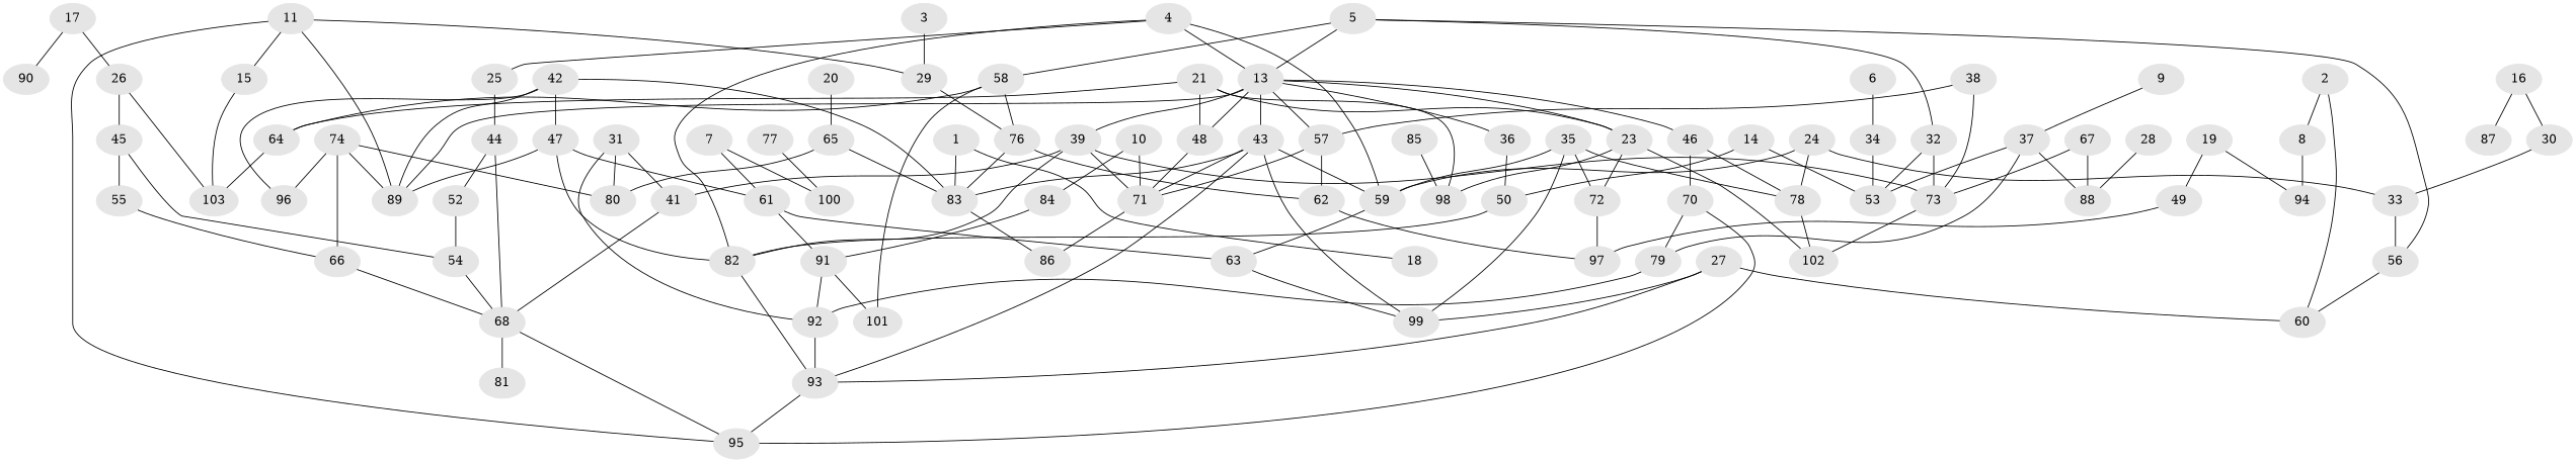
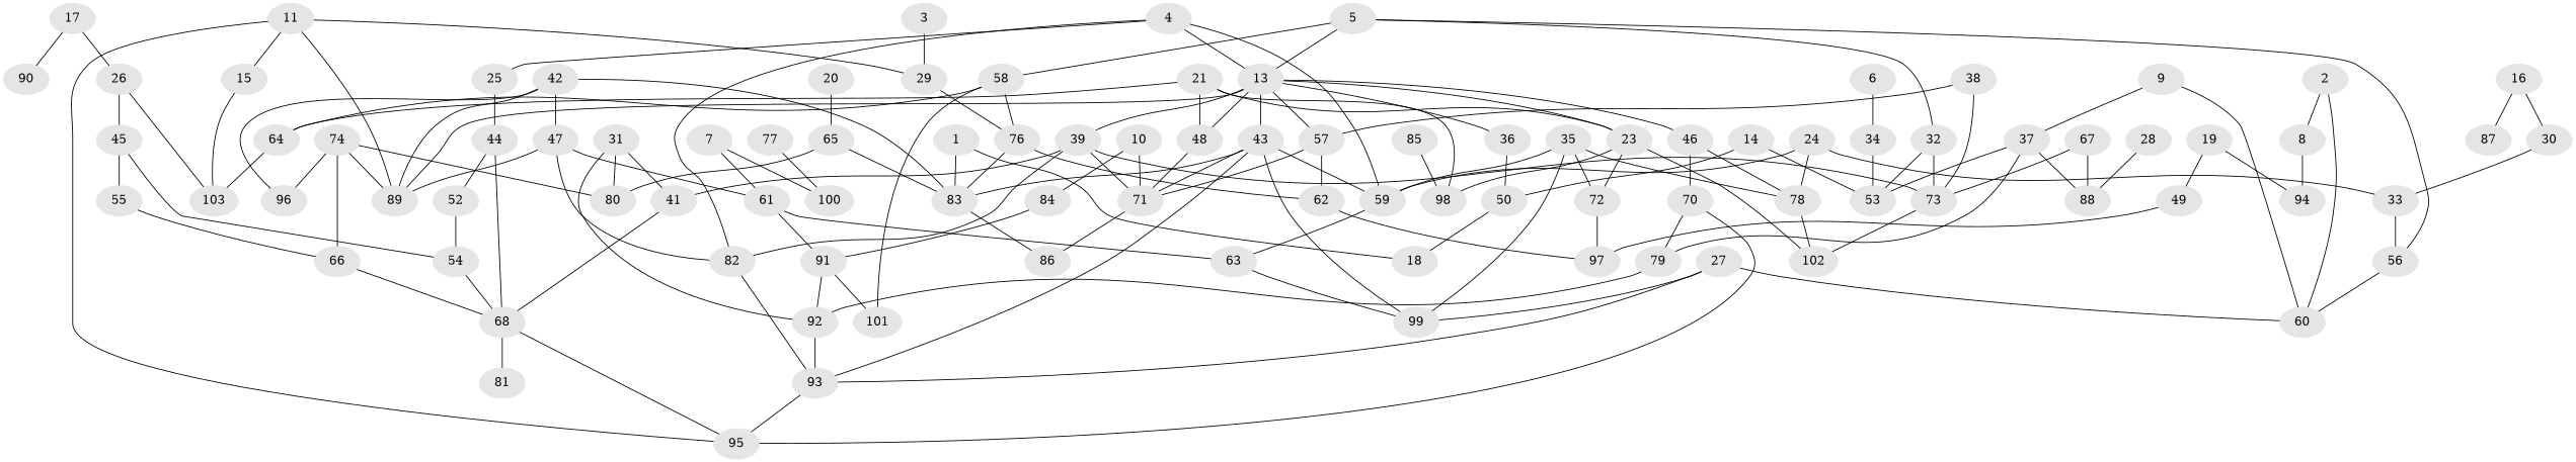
  graph {
    node [color=gray90 style=filled]
    edge [weight=1.0]
    1
    18
    83
    86
    2
    8
    60
    94
    3
    29
    76
    4
    13
    25
    59
    82
    89
    23
    36
    39
    43
    46
    48
    57
    44
    63
    93
    5
    32
    56
    58
    n32 [label=53]
    73
    64
    101
    6
    34
    7
    61
    100
    91
    9
    37
    88
    79
    10
    71
    84
    11
    15
    95
    103
    98
    72
    102
    50
    41
    99
    78
    70
    62
    14
    97
    16
    30
    87
    33
    17
    26
    90
    45
    19
    49
    20
    65
    80
    66
    68
    21
    24
    52
    54
    55
    27
    28
    31
    92
    35
    38
    81
    42
    47
    96
    67
    74
    77
    85
    1 -- 18
    1 -- 83
    83 -- 86
    2 -- 8
    2 -- 60
    8 -- 94
    3 -- 29
    29 -- 76
    76 -- 83
    76 -- 62
    4 -- 13
    4 -- 25
    4 -- 59
    4 -- 82
    13 -- 89
    13 -- 23
    13 -- 36
    13 -- 39 [weight=2.0]
    13 -- 43
    13 -- 46
    13 -- 48
    13 -- 57
    25 -- 44
    59 -- 63
    82 -- 93
    23 -- 98
    23 -- 72
    23 -- 102
    36 -- 50
    39 -- 82
    39 -- 73
    39 -- 71
    39 -- 41
    43 -- 83
    43 -- 59
    43 -- 93
    43 -- 71
    43 -- 99
    46 -- 78
    46 -- 70
    48 -- 71
    57 -- 71
    57 -- 62
    44 -- 68
    44 -- 52
    63 -- 99
    93 -- 95
    5 -- 13
    5 -- 32
    5 -- 56
    5 -- 58
    32 -- n32
    32 -- 73
    56 -- 60
    58 -- 76
    58 -- 64
    58 -- 101
    73 -- 102
    64 -- 103
    6 -- 34
    34 -- n32
    7 -- 61
    7 -- 100
    61 -- 63
    61 -- 91
    91 -- 101
    91 -- 92
+   9 -- 60
    9 -- 37
    37 -- n32
    37 -- 88
    37 -- 79
    79 -- 92
    10 -- 71
    10 -- 84
    71 -- 86
    84 -- 91
    11 -- 29
    11 -- 89
    11 -- 15
    11 -- 95
    15 -- 103
    72 -- 97
-   50 -- 82
+   50 -- 18
    41 -- 68
    78 -- 102
    70 -- 79
    70 -- 95
    62 -- 97
    14 -- n32
    14 -- 50
    16 -- 30
    16 -- 87
    30 -- 33
    33 -- 56
    17 -- 26
    17 -- 90
    26 -- 103
    26 -- 45
    45 -- 54
    45 -- 55
    19 -- 94
    19 -- 49
    49 -- 97
    20 -- 65
    65 -- 83
    65 -- 80
    66 -- 68
    68 -- 95
    68 -- 81
    21 -- 23
    21 -- 48
    21 -- 64
    21 -- 98
    24 -- 59
    24 -- 78
    24 -- 33
    52 -- 54
    54 -- 68
    55 -- 66
    27 -- 60
    27 -- 93
    27 -- 99
    28 -- 88
    31 -- 41
    31 -- 80
    31 -- 92
    92 -- 93
    35 -- 59
    35 -- 72
    35 -- 99
    35 -- 78
    38 -- 57
    38 -- 73
    42 -- 83
    42 -- 89
    42 -- 47
    42 -- 96
    47 -- 82 [weight=2.0]
    47 -- 89
    47 -- 61
    67 -- 73
    67 -- 88
    74 -- 89
    74 -- 80
    74 -- 66
    74 -- 96
    77 -- 100
    85 -- 98
  }
